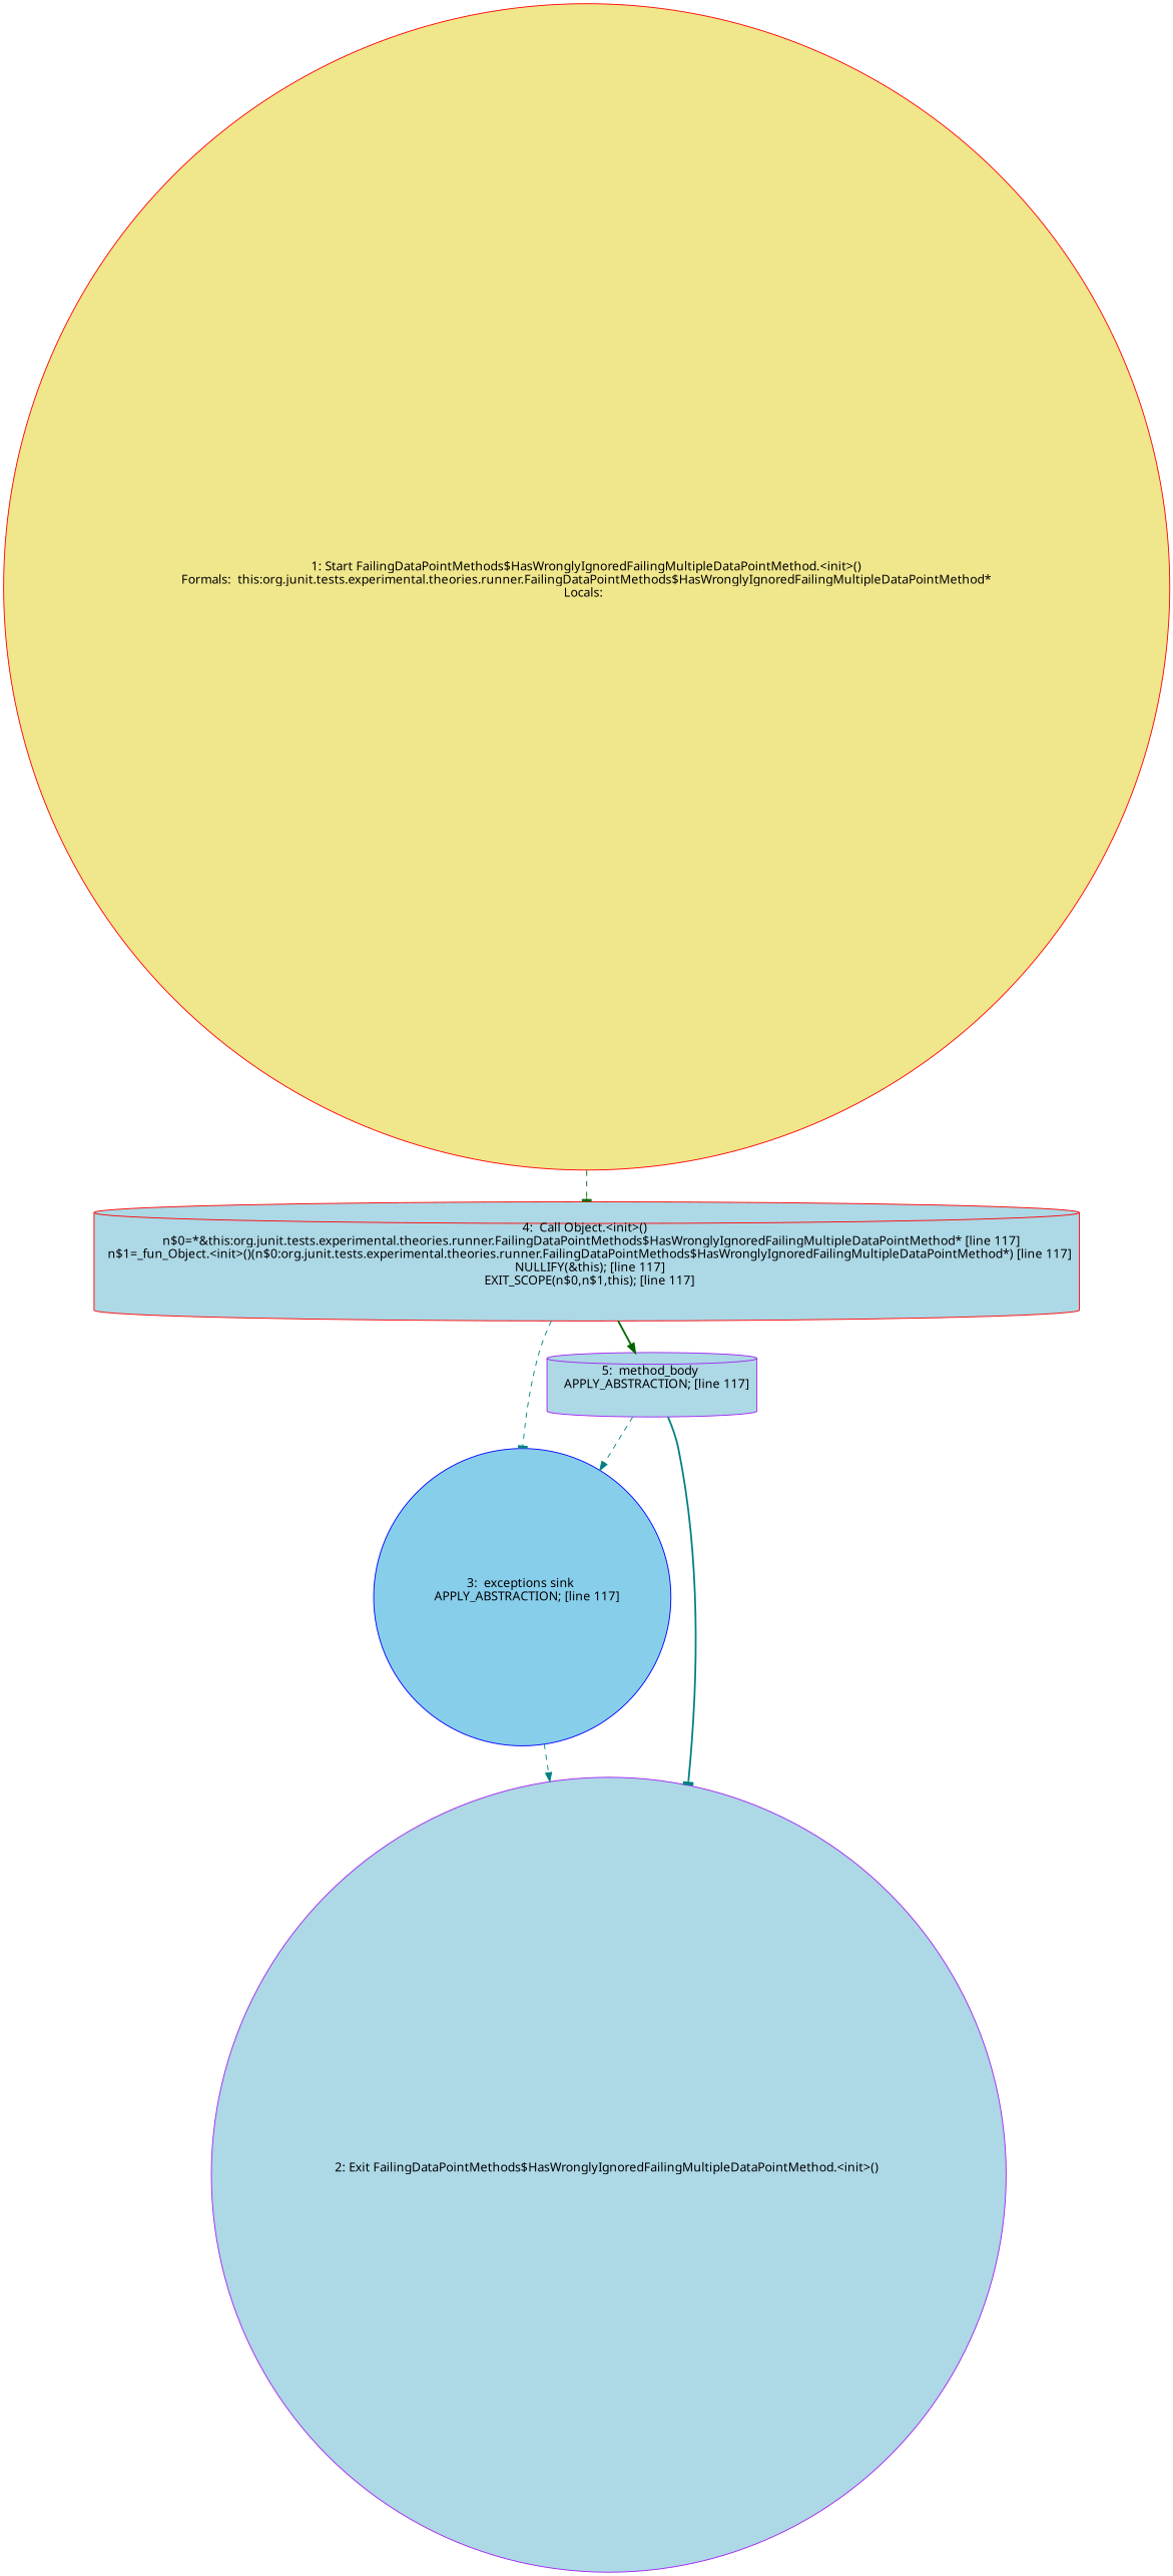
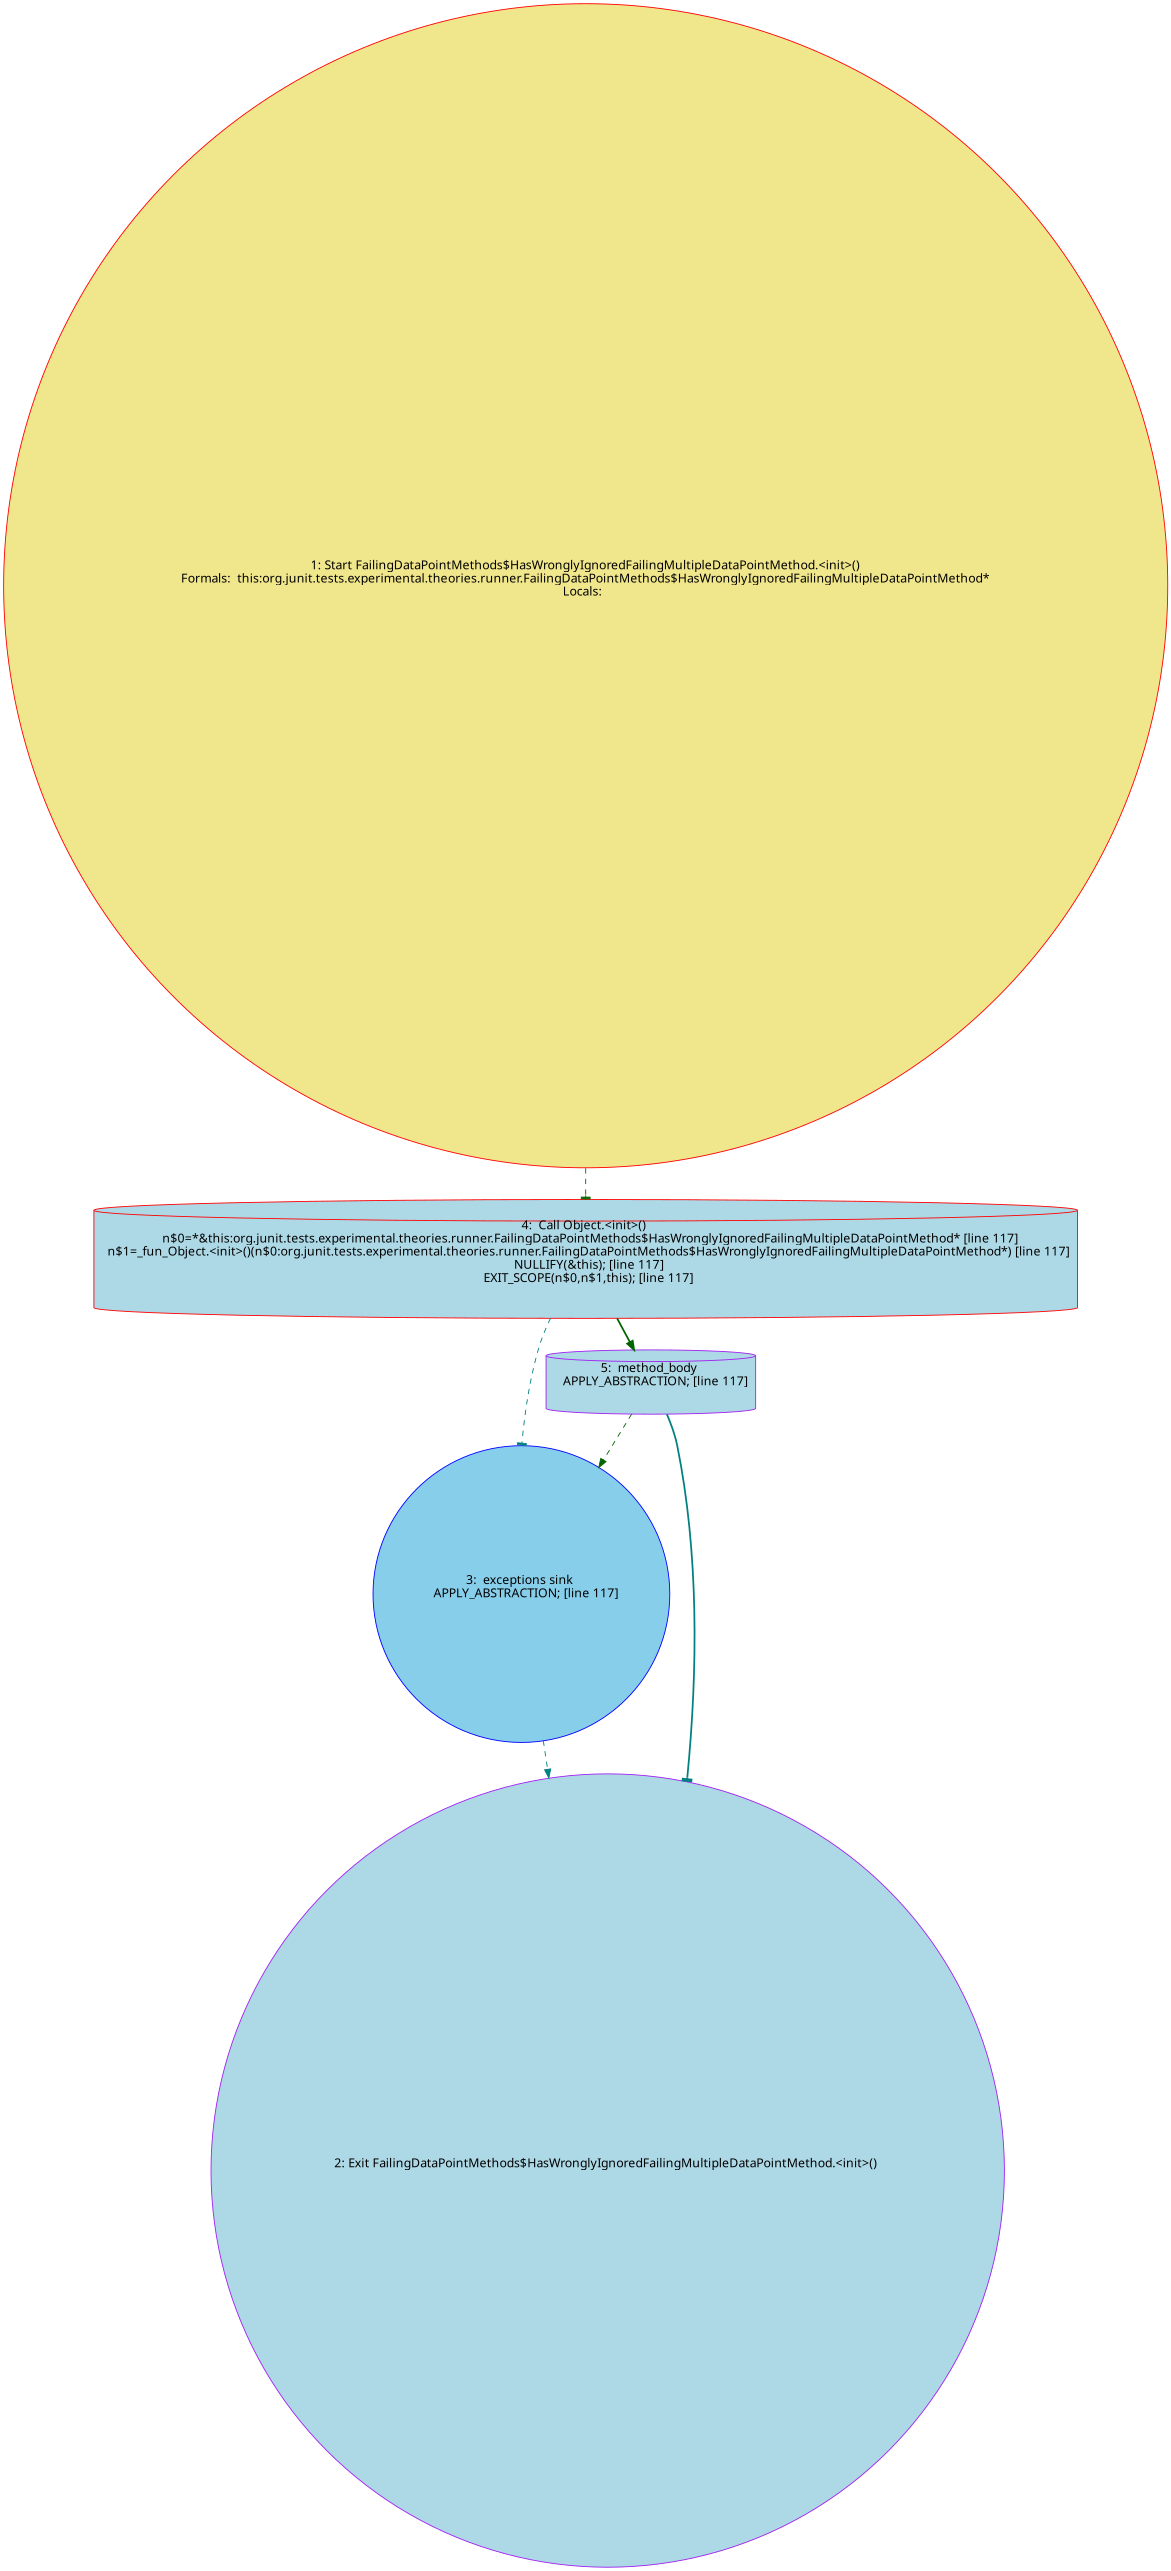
  digraph {
    fontname="Noto Sans"
    node [color=red style=filled fillcolor=lightblue shape=circle fontname="Noto Sans"]
    edge [color=teal style=dashed arrowhead=tee fontname="Noto Sans"]
    n1 [label="1: Start FailingDataPointMethods$HasWronglyIgnoredFailingMultipleDataPointMethod.<init>()\nFormals:  this:org.junit.tests.experimental.theories.runner.FailingDataPointMethods$HasWronglyIgnoredFailingMultipleDataPointMethod*\nLocals:  \n  " fillcolor=khaki]
    n2 [label="4:  Call Object.<init>() \n   n$0=*&this:org.junit.tests.experimental.theories.runner.FailingDataPointMethods$HasWronglyIgnoredFailingMultipleDataPointMethod* [line 117]\n  n$1=_fun_Object.<init>()(n$0:org.junit.tests.experimental.theories.runner.FailingDataPointMethods$HasWronglyIgnoredFailingMultipleDataPointMethod*) [line 117]\n  NULLIFY(&this); [line 117]\n  EXIT_SCOPE(n$0,n$1,this); [line 117]\n " shape=cylinder]
    n3 [label="3:  exceptions sink \n   APPLY_ABSTRACTION; [line 117]\n " fillcolor=skyblue color=blue]
    n4 [label="5:  method_body \n   APPLY_ABSTRACTION; [line 117]\n " shape=cylinder color=purple]
    n5 [color=purple label="2: Exit FailingDataPointMethods$HasWronglyIgnoredFailingMultipleDataPointMethod.<init>() \n  "]
    n1 -> n2 [color=darkgreen]
    n2 -> n3
    n2 -> n4 [color=darkgreen style=bold arrowhead=normal]
    n3 -> n5 [arrowhead=normal]
-   n4 -> n3 [arrowhead=normal]
+   n4 -> n3 [color=darkgreen arrowhead=normal]
    n4 -> n5 [style=bold]
  }
